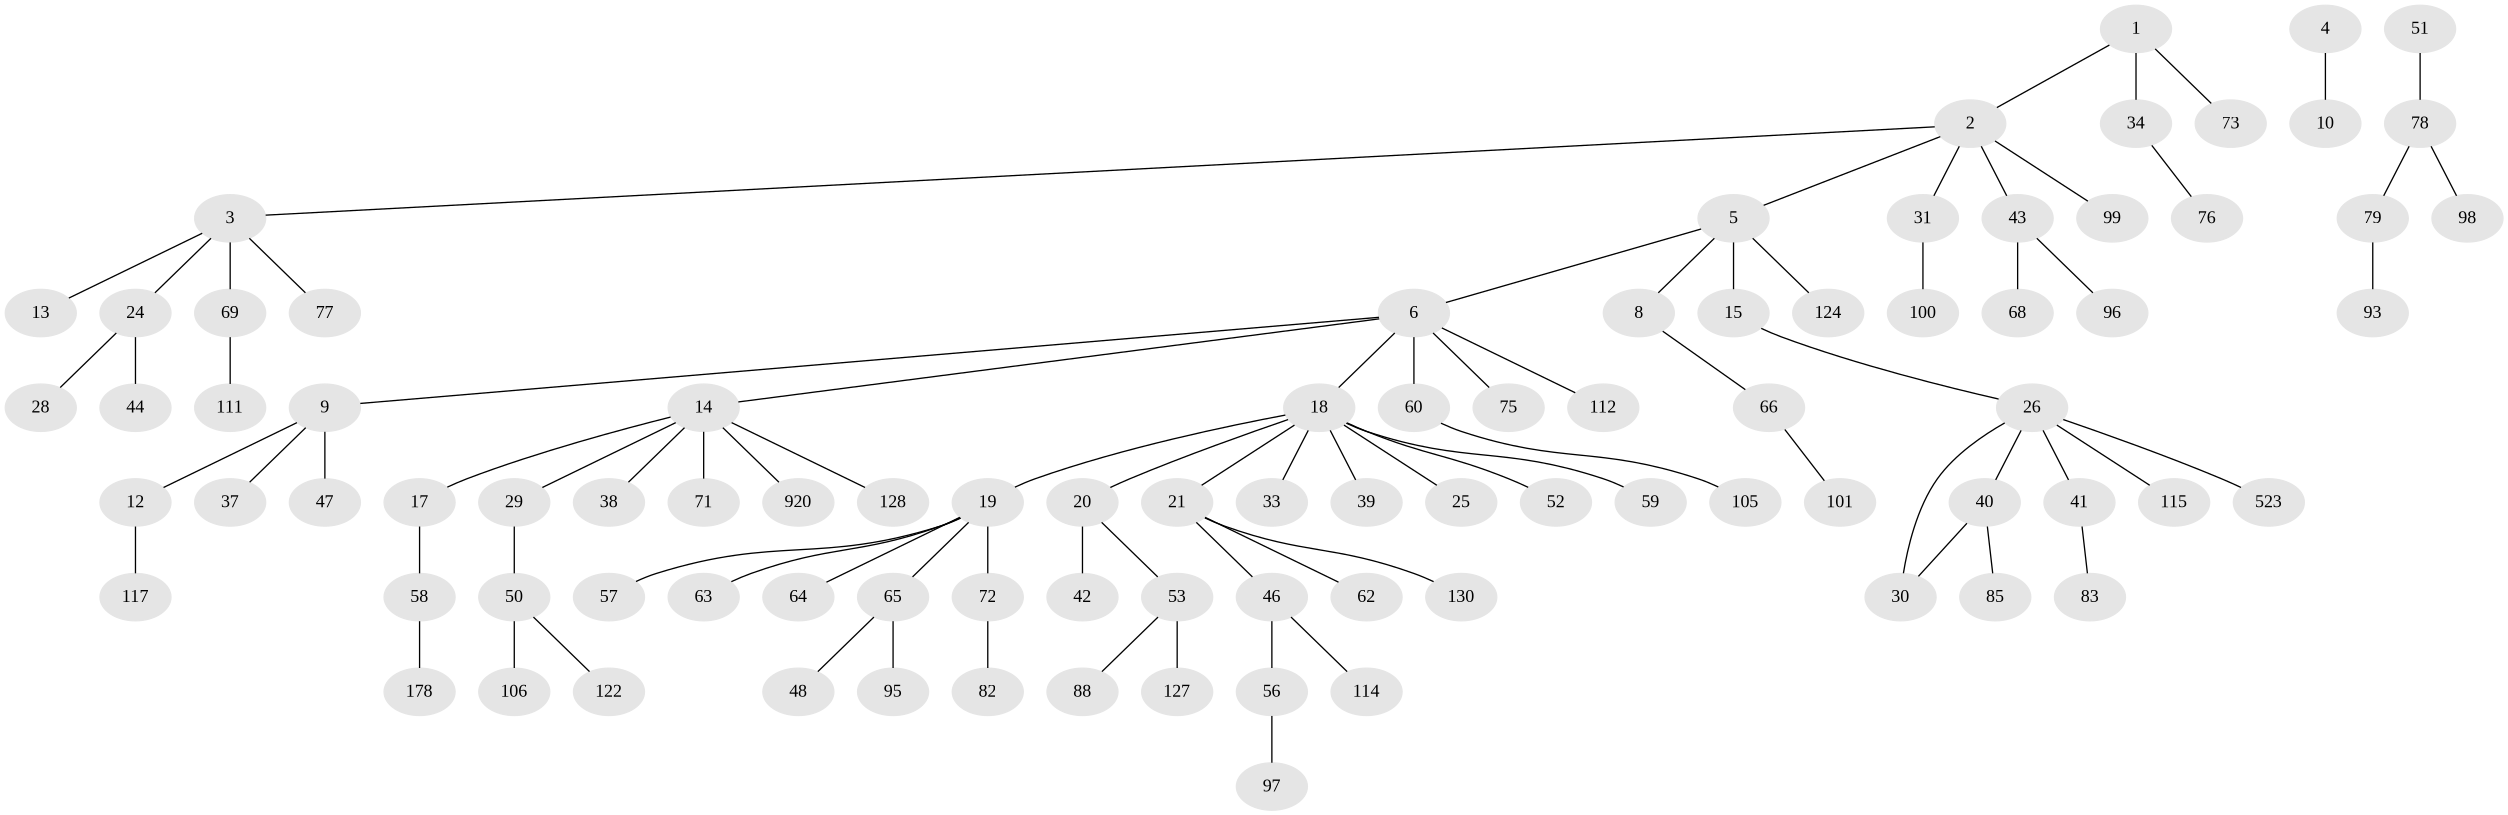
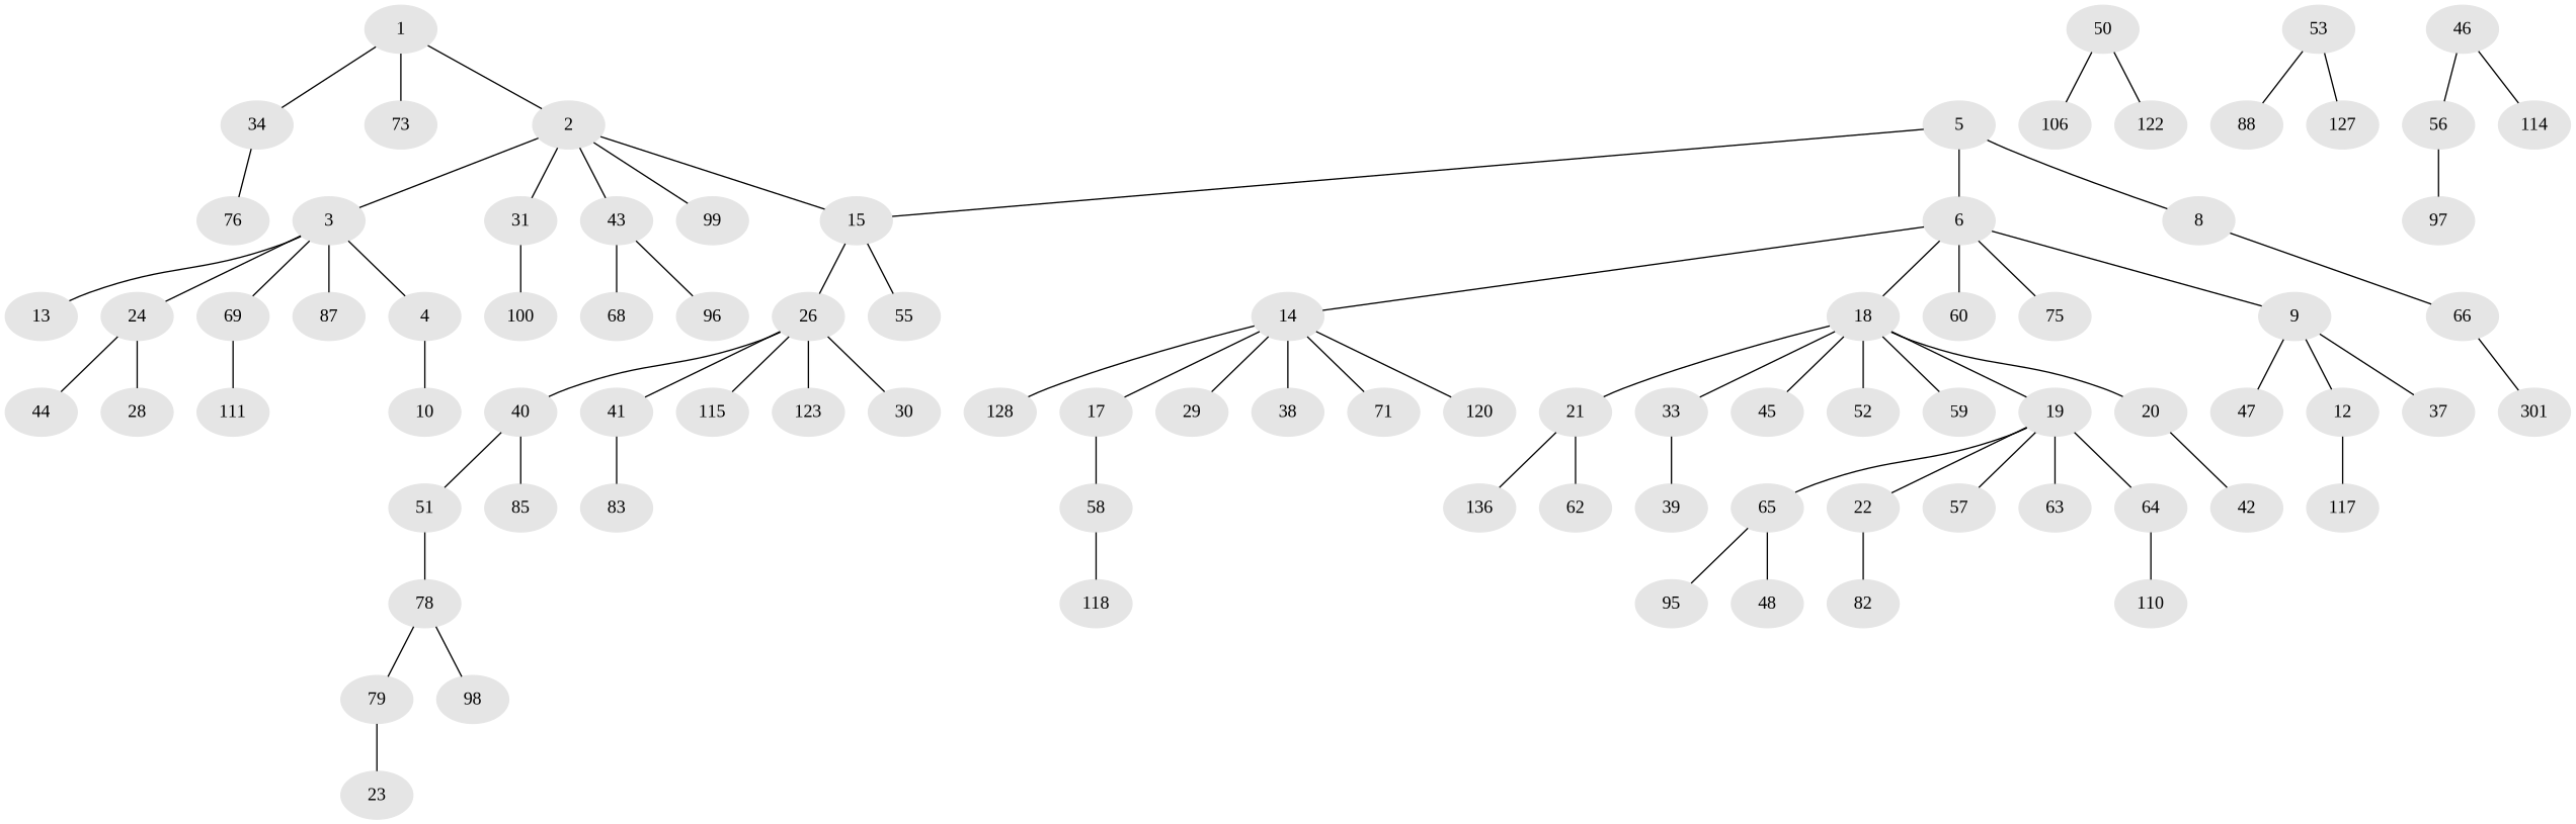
  graph {
    fontname="Liberation Serif"
    node [color=gray90 fontname="Liberation Serif" style=filled]
    edge [fontname="Liberation Serif"]
    1 [super="+116"]
    2 [super="+23"]
    34
    73 [super="+103"]
    3 [super="+11"]
    5 [super="+108"]
    31
    43 [super="+70"]
    99
    76 [super="+84"]
    4
    13 [super="+94"]
    24 [super="+49"]
    69
-   77 [super="+129"]
+   77 [super="+129" label=87]
    6 [super="+7"]
    8 [super="+89"]
    15
-   124
    100
    68 [super="+80"]
    96
    10
    28 [super="+54"]
    44
    111
    9 [super="+22"]
    14 [super="+27"]
    18 [super="+36"]
    60 [super="+113"]
    75
-   112 [super="+119"]
    66 [super="+67"]
    26 [super="+90"]
+   55 [super="+121"]
    12 [super="+16"]
    37 [super="+86"]
    47
    17
    29
    38 [super="+102"]
    71
-   120 [label=920]
+   120
    128
    19 [super="+32"]
    20
    21 [super="+25"]
    33 [super="+132"]
    39
-   45 [label=25]
+   45
    52
    59 [super="+109"]
-   105
-   101
+   101 [label=301]
    117
    58 [super="+104"]
    50 [super="+81"]
    30
    40
    41
    115
-   123 [label=523]
-   118 [label=178]
+   123
+   118
    57
    63
    64 [super="+92"]
    65
-   72
+   72 [label=22]
    42
    53 [super="+107"]
    46 [super="+74"]
    62
-   130
+   130 [label=136]
+   110
    48
    95
    82
    88
    127
    56 [super="+91"]
    114
    51
    85 [super="+126"]
    83 [super="+87"]
    106
    122
    78 [super="+131"]
    97
    79 [super="+125"]
    98
-   93
+   93 [label=23]
    1 -- 2
    1 -- 34
    1 -- 73
    2 -- 3
-   2 -- 5
+   2 -- 15
    2 -- 31
    2 -- 43
    2 -- 99
    34 -- 76
+   3 -- 4
    3 -- 13
    3 -- 24
    3 -- 69
    3 -- 77
    5 -- 6
    5 -- 8
    5 -- 15
-   5 -- 124
    31 -- 100
    43 -- 68
    43 -- 96
    4 -- 10
    24 -- 28
    24 -- 44
    69 -- 111
    6 -- 9
    6 -- 14
    6 -- 18
    6 -- 60
    6 -- 75
-   6 -- 112
    8 -- 66
    15 -- 26
+   15 -- 55
    9 -- 12
    9 -- 37
    9 -- 47
    14 -- 17
    14 -- 29
    14 -- 38
    14 -- 71
    14 -- 120
    14 -- 128
    18 -- 19
    18 -- 20
    18 -- 21
    18 -- 33
-   18 -- 39
+   33 -- 39
    18 -- 45
    18 -- 52
    18 -- 59
-   60 -- 105
    66 -- 101
    26 -- 30
    26 -- 40
    26 -- 41
    26 -- 115
    26 -- 123
    12 -- 117
    17 -- 58
-   29 -- 50
    19 -- 57
    19 -- 63
    19 -- 64
    19 -- 65
    19 -- 72
    20 -- 42
-   20 -- 53
-   21 -- 46
    21 -- 62
    21 -- 130
    58 -- 118
    50 -- 106
    50 -- 122
-   40 -- 30
+   40 -- 51
    40 -- 85
    41 -- 83
+   64 -- 110
    65 -- 48
    65 -- 95
    72 -- 82
    53 -- 88
    53 -- 127
    46 -- 56
    46 -- 114
    56 -- 97
    51 -- 78
    78 -- 79
    78 -- 98
    79 -- 93
  }
